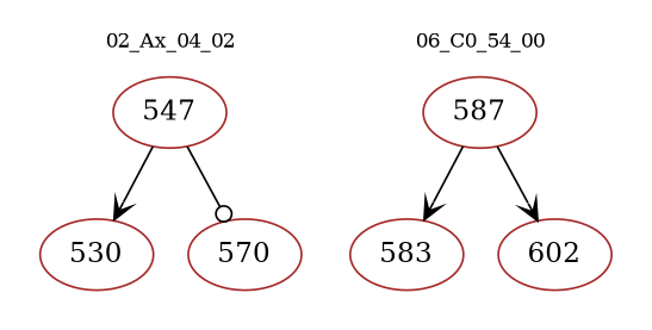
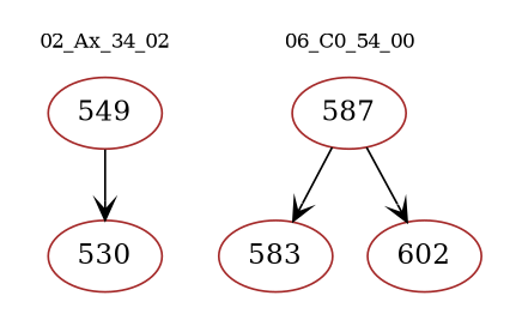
  digraph {
    node [color=brown]
    edge [arrowhead=vee color=black]
-   n1 [label=547]
+   n1 [label=549]
    n2 [label=530]
-   n3 [label=570]
    n4 [label=587]
    n5 [label=583]
    n6 [label=602]
    subgraph cluster_1 {
      color=white
      fontsize=10
-     label="02_Ax_04_02"
+     label="02_Ax_34_02"
      n1
      n2
-     n3
    }
    subgraph cluster_2 {
      color=white
      fontsize=10
      label="06_C0_54_00"
      n4
      n5
      n6
    }
    n1 -> n2
-   n1 -> n3 [arrowhead=odot]
    n4 -> n5
    n4 -> n6
  }
